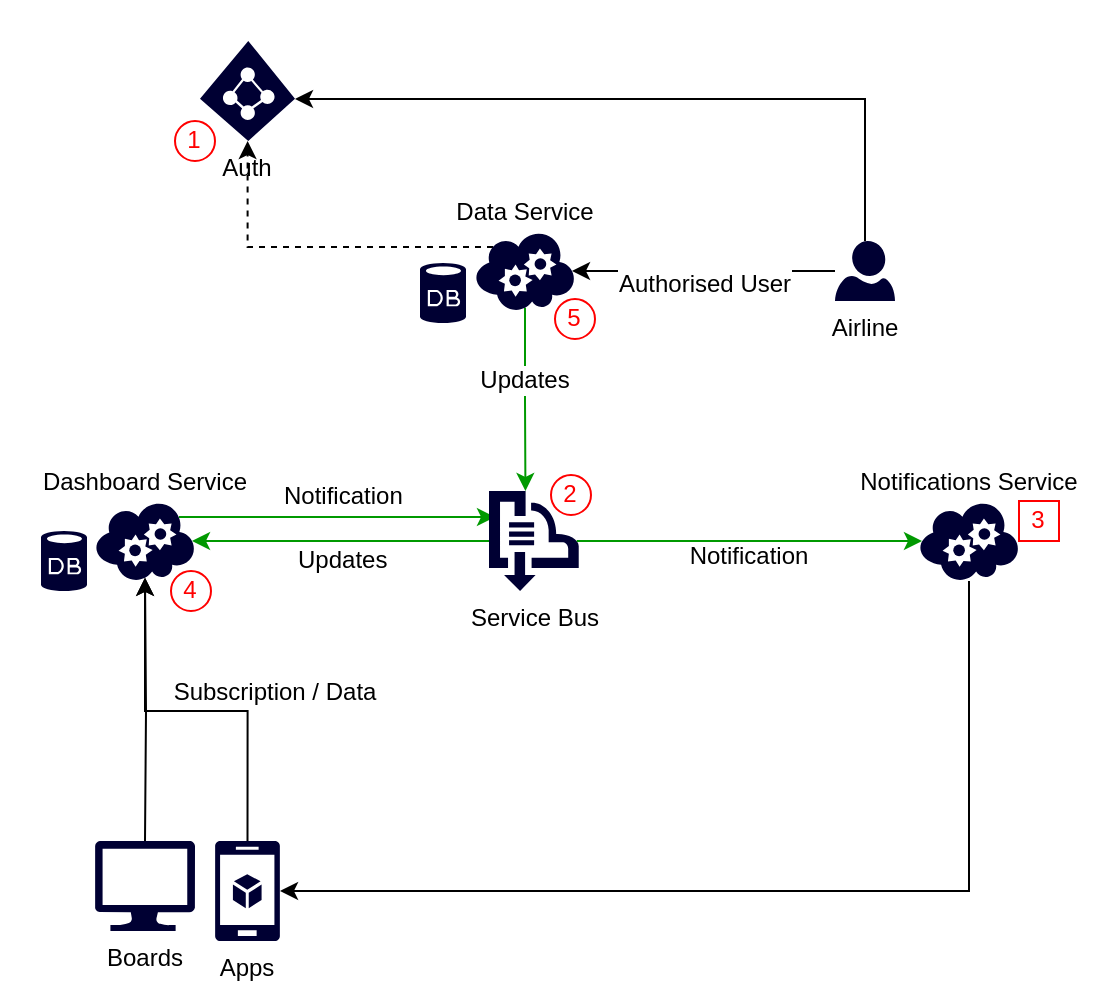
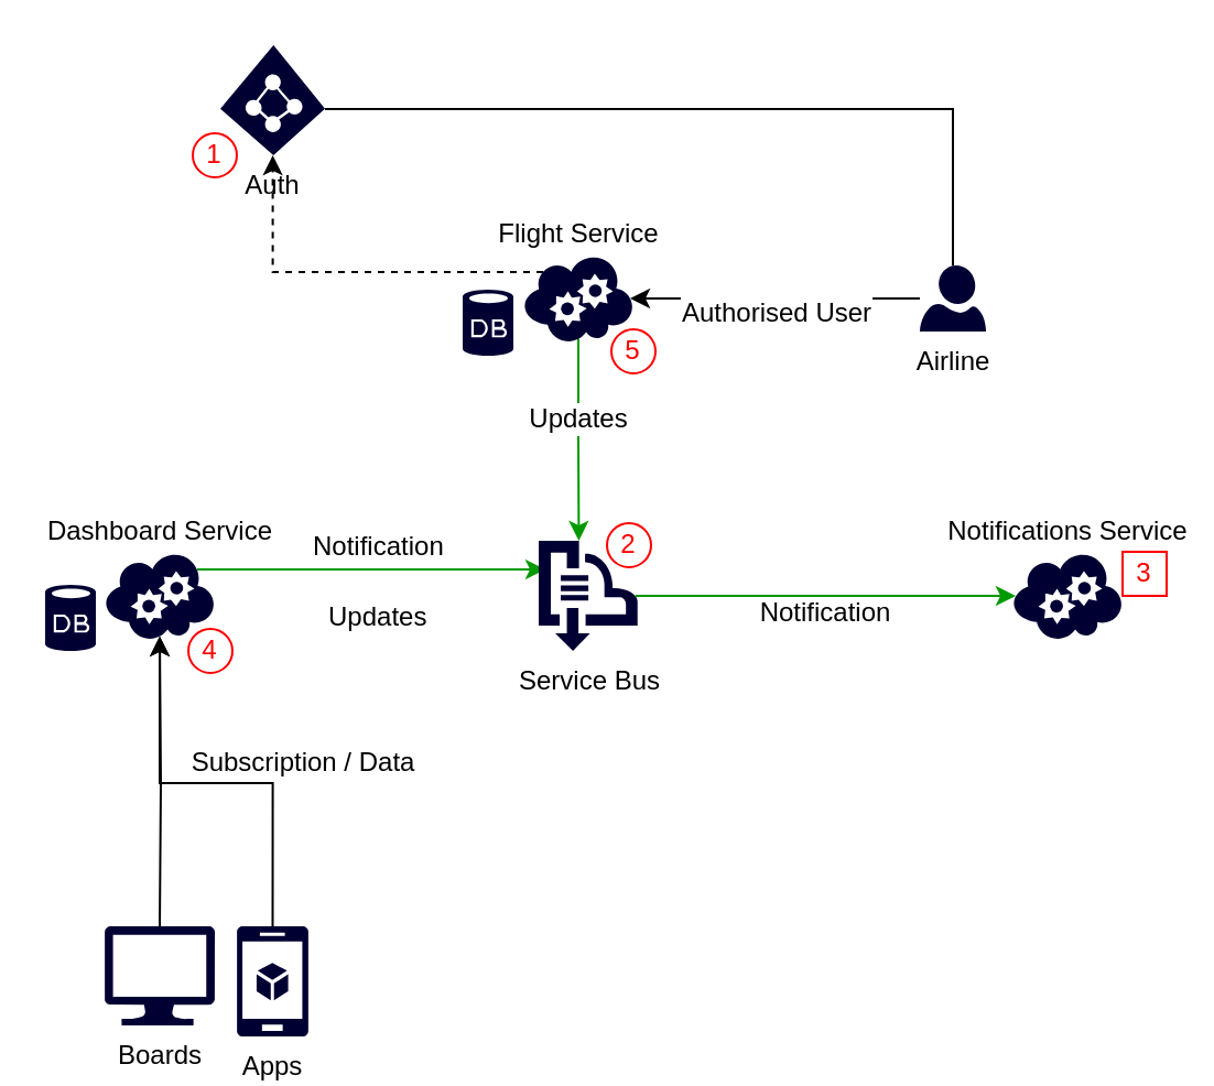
  <mxCell id="0" />
  <mxCell id="1" parent="0" />
  <mxCell id="2" style="edgeStyle=orthogonalEdgeStyle;rounded=0;orthogonalLoop=1;jettySize=auto;html=1;exitX=0.84;exitY=0.2;exitDx=0;exitDy=0;exitPerimeter=0;strokeColor=#009900;" parent="1" source="7" edge="1"><mxGeometry relative="1" as="geometry"><mxPoint x="254.2" y="280.2" as="sourcePoint" /><mxPoint x="247" y="258" as="targetPoint" /></mxGeometry></mxCell>
- <mxCell id="3" style="edgeStyle=orthogonalEdgeStyle;rounded=0;orthogonalLoop=1;jettySize=auto;html=1;exitX=0;exitY=0.5;exitDx=0;exitDy=0;exitPerimeter=0;entryX=0.97;entryY=0.5;entryDx=0;entryDy=0;entryPerimeter=0;strokeColor=#009900;" parent="1" source="4" target="7" edge="1"><mxGeometry relative="1" as="geometry" /></mxCell>
  <mxCell id="4" value="Service Bus" style="verticalLabelPosition=bottom;html=1;verticalAlign=top;align=center;strokeColor=none;fillColor=#000033;shape=mxgraph.azure.service_bus;pointerEvents=1;" parent="1" vertex="1"><mxGeometry x="244" y="245" width="45" height="50" as="geometry" /></mxCell>
  <mxCell id="5" value="Auth" style="verticalLabelPosition=bottom;html=1;verticalAlign=top;align=center;strokeColor=none;fillColor=#000033;shape=mxgraph.azure.azure_active_directory;" parent="1" vertex="1"><mxGeometry x="99.5" y="20" width="47.5" height="50" as="geometry" /></mxCell>
  <mxCell id="6" style="edgeStyle=orthogonalEdgeStyle;rounded=0;orthogonalLoop=1;jettySize=auto;html=1;exitX=0.5;exitY=0;exitDx=0;exitDy=0;exitPerimeter=0;entryX=0.5;entryY=0.96;entryDx=0;entryDy=0;entryPerimeter=0;" parent="1" target="7" edge="1"><mxGeometry relative="1" as="geometry"><mxPoint x="72" y="420" as="sourcePoint" /></mxGeometry></mxCell>
  <mxCell id="7" value="Dashboard Service" style="verticalLabelPosition=top;html=1;verticalAlign=bottom;align=center;strokeColor=none;fillColor=#000033;shape=mxgraph.azure.cloud_service;labelPosition=center;" parent="1" vertex="1"><mxGeometry x="47" y="250" width="50" height="40" as="geometry" /></mxCell>
  <mxCell id="8" value="" style="verticalLabelPosition=bottom;html=1;verticalAlign=top;align=center;strokeColor=none;fillColor=#000033;shape=mxgraph.azure.database;" parent="1" vertex="1"><mxGeometry x="20" y="265" width="23" height="30" as="geometry" /></mxCell>
  <mxCell id="9" value="Apps" style="verticalLabelPosition=bottom;html=1;verticalAlign=top;align=center;strokeColor=none;fillColor=#000033;shape=mxgraph.azure.mobile_services;pointerEvents=1;" parent="1" vertex="1"><mxGeometry x="107" y="420" width="32.5" height="50" as="geometry" /></mxCell>
  <mxCell id="10" style="edgeStyle=orthogonalEdgeStyle;rounded=0;orthogonalLoop=1;jettySize=auto;html=1;exitX=0.18;exitY=0.2;exitDx=0;exitDy=0;exitPerimeter=0;dashed=1;" parent="1" source="13" target="5" edge="1"><mxGeometry relative="1" as="geometry" /></mxCell>
  <mxCell id="11" style="edgeStyle=orthogonalEdgeStyle;rounded=0;orthogonalLoop=1;jettySize=auto;html=1;exitX=0.5;exitY=0.96;exitDx=0;exitDy=0;exitPerimeter=0;entryX=0.405;entryY=0;entryDx=0;entryDy=0;entryPerimeter=0;strokeColor=#009900;" parent="1" source="13" target="4" edge="1"><mxGeometry relative="1" as="geometry"><Array as="points"><mxPoint x="262" y="200" /><mxPoint x="262" y="200" /></Array></mxGeometry></mxCell>
  <mxCell id="12" value="Updates" style="text;html=1;resizable=0;points=[];align=center;verticalAlign=middle;labelBackgroundColor=#ffffff;" parent="11" vertex="1" connectable="0"><mxGeometry x="-0.212" y="-1" relative="1" as="geometry"><mxPoint as="offset" /></mxGeometry></mxCell>
- <mxCell id="13" value="Data Service" style="verticalLabelPosition=top;html=1;verticalAlign=bottom;align=center;strokeColor=none;fillColor=#000033;shape=mxgraph.azure.cloud_service;labelPosition=center;" parent="1" vertex="1"><mxGeometry x="237" y="115" width="50" height="40" as="geometry" /></mxCell>
+ <mxCell id="13" value="Flight Service" style="verticalLabelPosition=top;html=1;verticalAlign=bottom;align=center;strokeColor=none;fillColor=#000033;shape=mxgraph.azure.cloud_service;labelPosition=center;" parent="1" vertex="1"><mxGeometry x="237" y="115" width="50" height="40" as="geometry" /></mxCell>
  <mxCell id="14" value="" style="edgeStyle=orthogonalEdgeStyle;rounded=0;orthogonalLoop=1;jettySize=auto;html=1;entryX=0.97;entryY=0.5;entryDx=0;entryDy=0;entryPerimeter=0;" parent="1" source="16" target="13" edge="1"><mxGeometry relative="1" as="geometry"><mxPoint x="337" y="135" as="targetPoint" /></mxGeometry></mxCell>
  <mxCell id="15" value="Authorised User" style="text;html=1;resizable=0;points=[];align=center;verticalAlign=middle;labelBackgroundColor=#ffffff;" parent="14" vertex="1" connectable="0"><mxGeometry x="0.21" y="1" relative="1" as="geometry"><mxPoint x="14.5" y="5" as="offset" /></mxGeometry></mxCell>
  <mxCell id="16" value="Airline" style="verticalLabelPosition=bottom;html=1;verticalAlign=top;align=center;strokeColor=none;fillColor=#000033;shape=mxgraph.azure.user;" parent="1" vertex="1"><mxGeometry x="417" y="120" width="30" height="30" as="geometry" /></mxCell>
  <mxCell id="17" value="Boards" style="verticalLabelPosition=bottom;html=1;verticalAlign=top;align=center;strokeColor=none;fillColor=#000033;shape=mxgraph.azure.computer;pointerEvents=1;" parent="1" vertex="1"><mxGeometry x="47" y="420" width="50" height="45" as="geometry" /></mxCell>
  <mxCell id="18" value="" style="verticalLabelPosition=bottom;html=1;verticalAlign=top;align=center;strokeColor=none;fillColor=#000033;shape=mxgraph.azure.database;" parent="1" vertex="1"><mxGeometry x="209.5" y="131" width="23" height="30" as="geometry" /></mxCell>
- <mxCell id="19" value="" style="edgeStyle=orthogonalEdgeStyle;rounded=0;orthogonalLoop=1;jettySize=auto;html=1;startArrow=none;startFill=0;strokeColor=#000000;entryX=1;entryY=0.5;entryDx=0;entryDy=0;entryPerimeter=0;" parent="1" source="20" target="9" edge="1"><mxGeometry relative="1" as="geometry"><mxPoint x="484" y="367.5" as="targetPoint" /><Array as="points"><mxPoint x="484" y="445" /></Array></mxGeometry></mxCell>
  <mxCell id="20" value="Notifications Service" style="verticalLabelPosition=top;html=1;verticalAlign=bottom;align=center;strokeColor=none;fillColor=#000033;shape=mxgraph.azure.cloud_service;labelPosition=center;" parent="1" vertex="1"><mxGeometry x="459" y="250" width="50" height="40" as="geometry" /></mxCell>
  <mxCell id="21" style="edgeStyle=orthogonalEdgeStyle;rounded=0;orthogonalLoop=1;jettySize=auto;html=1;exitX=0.5;exitY=0;exitDx=0;exitDy=0;exitPerimeter=0;entryX=0.5;entryY=0.96;entryDx=0;entryDy=0;entryPerimeter=0;" parent="1" source="9" target="7" edge="1"><mxGeometry relative="1" as="geometry"><mxPoint x="82" y="430" as="sourcePoint" /><mxPoint x="81.667" y="298" as="targetPoint" /></mxGeometry></mxCell>
  <mxCell id="22" value="Subscription / Data" style="text;html=1;resizable=0;points=[];align=center;verticalAlign=middle;labelBackgroundColor=#ffffff;" parent="21" vertex="1" connectable="0"><mxGeometry x="-0.719" y="-1" relative="1" as="geometry"><mxPoint x="12" y="-48.5" as="offset" /></mxGeometry></mxCell>
  <mxCell id="23" value="Updates" style="text;html=1;resizable=0;points=[];autosize=1;align=left;verticalAlign=top;spacingTop=-4;" parent="1" vertex="1"><mxGeometry x="147" y="270" width="60" height="20" as="geometry" /></mxCell>
  <mxCell id="24" style="edgeStyle=orthogonalEdgeStyle;rounded=0;orthogonalLoop=1;jettySize=auto;html=1;exitX=0.975;exitY=0.5;exitDx=0;exitDy=0;exitPerimeter=0;entryX=0.03;entryY=0.5;entryDx=0;entryDy=0;entryPerimeter=0;strokeColor=#009900;" parent="1" source="4" target="20" edge="1"><mxGeometry relative="1" as="geometry"><mxPoint x="254.2" y="280.2" as="sourcePoint" /><mxPoint x="105.4" y="280.2" as="targetPoint" /></mxGeometry></mxCell>
  <mxCell id="25" value="Notification" style="text;html=1;resizable=0;points=[];align=center;verticalAlign=middle;labelBackgroundColor=#ffffff;" parent="24" vertex="1" connectable="0"><mxGeometry x="0.232" y="-2" relative="1" as="geometry"><mxPoint x="-20" y="5" as="offset" /></mxGeometry></mxCell>
  <mxCell id="26" value="Notification" style="text;html=1;resizable=0;points=[];autosize=1;align=left;verticalAlign=top;spacingTop=-4;" parent="1" vertex="1"><mxGeometry x="139.5" y="238" width="70" height="20" as="geometry" /></mxCell>
- <mxCell id="27" value="" style="edgeStyle=orthogonalEdgeStyle;rounded=0;orthogonalLoop=1;jettySize=auto;html=1;entryX=1;entryY=0.58;entryDx=0;entryDy=0;entryPerimeter=0;exitX=0.5;exitY=0;exitDx=0;exitDy=0;exitPerimeter=0;" parent="1" source="16" target="5" edge="1"><mxGeometry relative="1" as="geometry"><mxPoint x="427" y="145" as="sourcePoint" /><mxPoint x="295.429" y="145" as="targetPoint" /></mxGeometry></mxCell>
+ <mxCell id="27" value="" style="edgeStyle=orthogonalEdgeStyle;rounded=0;orthogonalLoop=1;jettySize=auto;html=1;entryX=1;entryY=0.58;entryDx=0;entryDy=0;entryPerimeter=0;exitX=0.5;exitY=0;exitDx=0;exitDy=0;exitPerimeter=0;endArrow=none;" parent="1" source="16" target="5" edge="1"><mxGeometry relative="1" as="geometry"><mxPoint x="427" y="145" as="sourcePoint" /><mxPoint x="295.429" y="145" as="targetPoint" /></mxGeometry></mxCell>
  <mxCell id="28" value="&lt;font color=&quot;#ff0000&quot;&gt;2&lt;/font&gt;" style="ellipse;whiteSpace=wrap;html=1;fillColor=none;strokeColor=#FF0000;" parent="1" vertex="1"><mxGeometry x="275" y="237" width="20" height="20" as="geometry" /></mxCell>
  <mxCell id="29" value="&lt;font color=&quot;#ff0000&quot;&gt;1&lt;/font&gt;" style="ellipse;whiteSpace=wrap;html=1;fillColor=none;strokeColor=#FF0000;" parent="1" vertex="1"><mxGeometry x="87" y="60" width="20" height="20" as="geometry" /></mxCell>
  <mxCell id="30" value="&lt;font color=&quot;#ff0000&quot;&gt;3&lt;/font&gt;" style="whiteSpace=wrap;html=1;fillColor=none;strokeColor=#FF0000;rounded=0;" parent="1" vertex="1"><mxGeometry x="509" y="250" width="20" height="20" as="geometry" /></mxCell>
  <mxCell id="31" value="&lt;font color=&quot;#ff0000&quot;&gt;5&lt;/font&gt;" style="ellipse;whiteSpace=wrap;html=1;fillColor=none;strokeColor=#FF0000;" parent="1" vertex="1"><mxGeometry x="277" y="149" width="20" height="20" as="geometry" /></mxCell>
  <mxCell id="32" value="&lt;font color=&quot;#ff0000&quot;&gt;4&lt;/font&gt;" style="ellipse;whiteSpace=wrap;html=1;fillColor=none;strokeColor=#FF0000;" parent="1" vertex="1"><mxGeometry x="85" y="285" width="20" height="20" as="geometry" /></mxCell>
